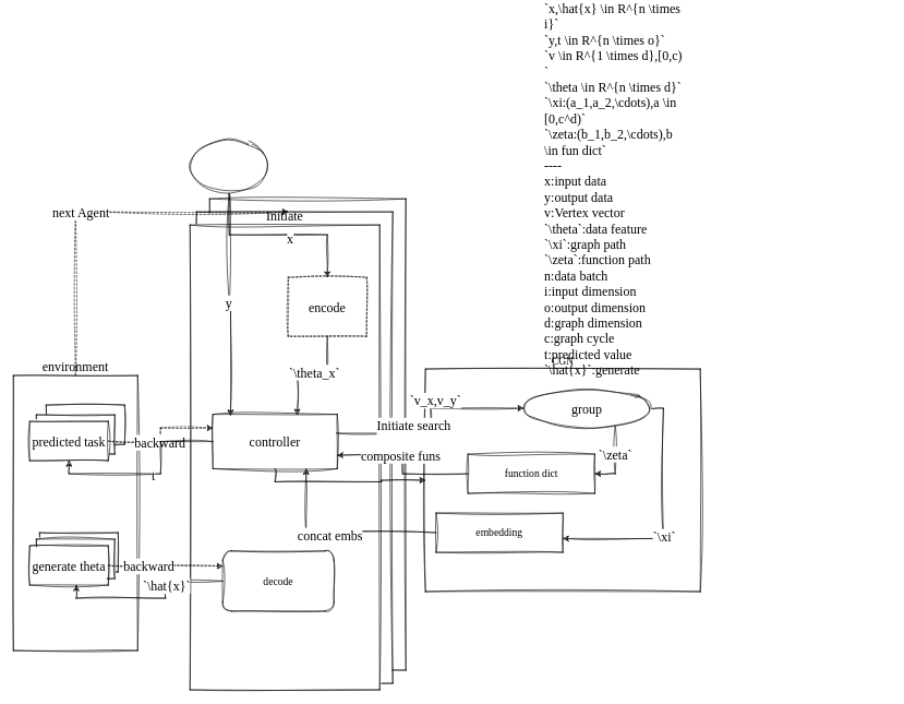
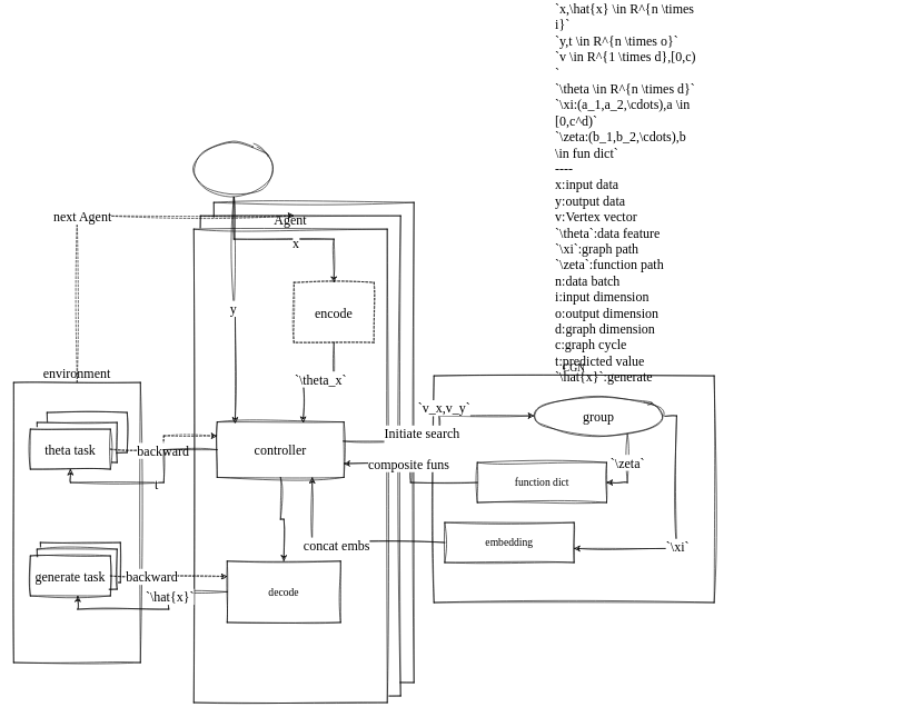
  <mxCell id="0" />
  <mxCell id="1" parent="0" />
  <mxCell id="2" style="edgeStyle=orthogonalEdgeStyle;rounded=0;orthogonalLoop=1;jettySize=auto;html=1;exitX=0.75;exitY=0;exitDx=0;exitDy=0;movable=1;resizable=1;rotatable=1;deletable=1;editable=1;locked=0;connectable=1;labelBackgroundColor=none;fontColor=default;sketch=1;curveFitting=1;jiggle=2;" edge="1" parent="1"><mxGeometry relative="1" as="geometry"><mxPoint x="1360" y="590" as="targetPoint" /></mxGeometry></mxCell>
  <mxCell id="3" value="" style="group;fontSize=20;sketch=1;curveFitting=1;jiggle=2;" vertex="1" connectable="0" parent="1"><mxGeometry x="300" y="330" width="320" height="710" as="geometry" /></mxCell>
  <mxCell id="4" value="" style="rounded=0;whiteSpace=wrap;html=1;sketch=1;hachureGap=4;jiggle=2;curveFitting=1;fontFamily=Architects Daughter;fontSource=https%3A%2F%2Ffonts.googleapis.com%2Fcss%3Ffamily%3DArchitects%2BDaughter;fontSize=20;" vertex="1" parent="3"><mxGeometry x="20" y="-40" width="300" height="720" as="geometry" /></mxCell>
  <mxCell id="5" value="" style="rounded=0;whiteSpace=wrap;html=1;sketch=1;hachureGap=4;jiggle=2;curveFitting=1;fontFamily=Architects Daughter;fontSource=https%3A%2F%2Ffonts.googleapis.com%2Fcss%3Ffamily%3DArchitects%2BDaughter;fontSize=20;" vertex="1" parent="3"><mxGeometry y="-20" width="300" height="720" as="geometry" /></mxCell>
- <mxCell id="6" value="&lt;font style=&quot;font-size: 20px;&quot; data-font-src=&quot;https://fonts.googleapis.com/css?family=Architects+Daughter&quot; face=&quot;Architects Daughter&quot;&gt;Initiate&lt;/font&gt;" style="rounded=0;whiteSpace=wrap;html=1;align=center;labelPosition=center;verticalLabelPosition=top;verticalAlign=bottom;fontSize=16;sketch=1;curveFitting=1;jiggle=2;" vertex="1" parent="3"><mxGeometry x="-10" width="290" height="710" as="geometry" /></mxCell>
+ <mxCell id="6" value="&lt;font style=&quot;font-size: 20px;&quot; data-font-src=&quot;https://fonts.googleapis.com/css?family=Architects+Daughter&quot; face=&quot;Architects Daughter&quot;&gt;Agent&lt;/font&gt;" style="rounded=0;whiteSpace=wrap;html=1;align=center;labelPosition=center;verticalLabelPosition=top;verticalAlign=bottom;fontSize=16;sketch=1;curveFitting=1;jiggle=2;" vertex="1" parent="3"><mxGeometry x="-10" width="290" height="710" as="geometry" /></mxCell>
  <mxCell id="7" value="&lt;font style=&quot;font-size: 20px;&quot; data-font-src=&quot;https://fonts.googleapis.com/css?family=Architects+Daughter&quot; face=&quot;Architects Daughter&quot;&gt;encode&lt;/font&gt;" style="rounded=0;whiteSpace=wrap;html=1;glass=0;fontSize=16;sketch=1;curveFitting=1;jiggle=2;labelPosition=center;verticalLabelPosition=middle;align=center;verticalAlign=middle;dashed=1;" vertex="1" parent="3"><mxGeometry x="140" y="80" width="120" height="90" as="geometry" /></mxCell>
- <mxCell id="8" value="&lt;font data-font-src=&quot;https://fonts.googleapis.com/css?family=Architects+Daughter&quot; face=&quot;Architects Daughter&quot;&gt;decode&lt;/font&gt;" style="whiteSpace=wrap;html=1;fontSize=16;sketch=1;curveFitting=1;jiggle=2;rounded=1;" vertex="1" parent="3"><mxGeometry x="40" y="497.922" width="170" height="91.922" as="geometry" /></mxCell>
+ <mxCell id="8" value="&lt;font data-font-src=&quot;https://fonts.googleapis.com/css?family=Architects+Daughter&quot; face=&quot;Architects Daughter&quot;&gt;decode&lt;/font&gt;" style="rounded=0;whiteSpace=wrap;html=1;fontSize=16;sketch=1;curveFitting=1;jiggle=2;" vertex="1" parent="3"><mxGeometry x="40" y="497.922" width="170" height="91.922" as="geometry" /></mxCell>
  <mxCell id="9" value="controller" style="rounded=0;whiteSpace=wrap;html=1;sketch=1;hachureGap=4;jiggle=2;curveFitting=1;fontFamily=Architects Daughter;fontSource=https%3A%2F%2Ffonts.googleapis.com%2Fcss%3Ffamily%3DArchitects%2BDaughter;fontSize=20;" vertex="1" parent="3"><mxGeometry x="25" y="289.286" width="190" height="82.987" as="geometry" /></mxCell>
- <mxCell id="10" style="edgeStyle=orthogonalEdgeStyle;rounded=0;sketch=1;hachureGap=4;jiggle=2;curveFitting=1;orthogonalLoop=1;jettySize=auto;html=1;exitX=0.5;exitY=1;exitDx=0;exitDy=0;fontFamily=Architects Daughter;fontSource=https%3A%2F%2Ffonts.googleapis.com%2Fcss%3Ffamily%3DArchitects%2BDaughter;fontSize=16;" edge="1" parent="3" source="9" target="14"><mxGeometry relative="1" as="geometry" /></mxCell>
+ <mxCell id="10" style="edgeStyle=orthogonalEdgeStyle;rounded=0;sketch=1;hachureGap=4;jiggle=2;curveFitting=1;orthogonalLoop=1;jettySize=auto;html=1;exitX=0.5;exitY=1;exitDx=0;exitDy=0;entryX=0.5;entryY=0;entryDx=0;entryDy=0;fontFamily=Architects Daughter;fontSource=https%3A%2F%2Ffonts.googleapis.com%2Fcss%3Ffamily%3DArchitects%2BDaughter;fontSize=16;" edge="1" parent="3" source="9" target="8"><mxGeometry relative="1" as="geometry" /></mxCell>
  <mxCell id="11" style="edgeStyle=orthogonalEdgeStyle;rounded=0;sketch=1;hachureGap=4;jiggle=2;curveFitting=1;orthogonalLoop=1;jettySize=auto;html=1;exitX=0.5;exitY=1;exitDx=0;exitDy=0;entryX=0.679;entryY=0.009;entryDx=0;entryDy=0;fontFamily=Architects Daughter;fontSource=https%3A%2F%2Ffonts.googleapis.com%2Fcss%3Ffamily%3DArchitects%2BDaughter;fontSize=16;entryPerimeter=0;" edge="1" parent="3" source="7" target="9"><mxGeometry relative="1" as="geometry" /></mxCell>
  <mxCell id="12" value="`\theta_x`" style="edgeLabel;html=1;align=center;verticalAlign=middle;resizable=0;points=[];fontSize=20;fontFamily=Architects Daughter;sketch=1;curveFitting=1;jiggle=2;" vertex="1" connectable="0" parent="11"><mxGeometry x="-0.037" y="-5" relative="1" as="geometry"><mxPoint as="offset" /></mxGeometry></mxCell>
  <mxCell id="13" value="" style="group;fontSize=16;sketch=1;curveFitting=1;jiggle=2;" vertex="1" connectable="0" parent="1"><mxGeometry x="650" y="550" width="420" height="340" as="geometry" /></mxCell>
  <mxCell id="14" value="&lt;font data-font-src=&quot;https://fonts.googleapis.com/css?family=Architects+Daughter&quot; face=&quot;Architects Daughter&quot;&gt;CGN&lt;/font&gt;" style="rounded=0;whiteSpace=wrap;html=1;labelPosition=center;verticalLabelPosition=top;align=center;verticalAlign=bottom;fontSize=16;sketch=1;curveFitting=1;jiggle=2;" vertex="1" parent="13"><mxGeometry width="420" height="340" as="geometry" /></mxCell>
  <mxCell id="15" value="&lt;font data-font-src=&quot;https://fonts.googleapis.com/css?family=Architects+Daughter&quot; face=&quot;Architects Daughter&quot;&gt;function dict&lt;/font&gt;" style="rounded=0;whiteSpace=wrap;html=1;fontSize=16;sketch=1;curveFitting=1;jiggle=2;" vertex="1" parent="13"><mxGeometry x="64.997" y="130" width="193.846" height="60" as="geometry" /></mxCell>
  <mxCell id="16" value="&lt;font data-font-src=&quot;https://fonts.googleapis.com/css?family=Architects+Daughter&quot; face=&quot;Architects Daughter&quot;&gt;embedding&lt;/font&gt;" style="rounded=0;whiteSpace=wrap;html=1;fontSize=16;sketch=1;curveFitting=1;jiggle=2;" vertex="1" parent="13"><mxGeometry x="16.147" y="220" width="193.846" height="60" as="geometry" /></mxCell>
  <mxCell id="17" style="edgeStyle=orthogonalEdgeStyle;rounded=0;sketch=1;hachureGap=4;jiggle=2;curveFitting=1;orthogonalLoop=1;jettySize=auto;html=1;exitX=0.75;exitY=1;exitDx=0;exitDy=0;entryX=1;entryY=0.5;entryDx=0;entryDy=0;fontFamily=Architects Daughter;fontSource=https%3A%2F%2Ffonts.googleapis.com%2Fcss%3Ffamily%3DArchitects%2BDaughter;fontSize=16;" edge="1" parent="13" source="21" target="15"><mxGeometry relative="1" as="geometry" /></mxCell>
  <mxCell id="18" value="`\zeta`" style="edgeLabel;html=1;align=center;verticalAlign=middle;resizable=0;points=[];fontSize=20;fontFamily=Architects Daughter;sketch=1;curveFitting=1;jiggle=2;" vertex="1" connectable="0" parent="17"><mxGeometry x="-0.177" relative="1" as="geometry"><mxPoint as="offset" /></mxGeometry></mxCell>
  <mxCell id="19" style="edgeStyle=orthogonalEdgeStyle;rounded=0;sketch=1;hachureGap=4;jiggle=2;curveFitting=1;orthogonalLoop=1;jettySize=auto;html=1;exitX=1;exitY=0.5;exitDx=0;exitDy=0;entryX=1;entryY=0.65;entryDx=0;entryDy=0;fontFamily=Architects Daughter;fontSource=https%3A%2F%2Ffonts.googleapis.com%2Fcss%3Ffamily%3DArchitects%2BDaughter;fontSize=16;entryPerimeter=0;" edge="1" parent="13" source="21" target="16"><mxGeometry relative="1" as="geometry" /></mxCell>
  <mxCell id="20" value="`\xi`" style="edgeLabel;html=1;align=center;verticalAlign=middle;resizable=0;points=[];fontSize=20;fontFamily=Architects Daughter;sketch=1;curveFitting=1;jiggle=2;" vertex="1" connectable="0" parent="19"><mxGeometry x="0.151" y="1" relative="1" as="geometry"><mxPoint as="offset" /></mxGeometry></mxCell>
  <mxCell id="21" value="group" style="ellipse;whiteSpace=wrap;html=1;hachureGap=4;fontFamily=Architects Daughter;fontSource=https%3A%2F%2Ffonts.googleapis.com%2Fcss%3Ffamily%3DArchitects%2BDaughter;fontSize=20;sketch=1;curveFitting=1;jiggle=2;" vertex="1" parent="13"><mxGeometry x="150.001" y="30" width="193.846" height="60" as="geometry" /></mxCell>
  <mxCell id="22" style="edgeStyle=orthogonalEdgeStyle;rounded=0;orthogonalLoop=1;jettySize=auto;html=1;exitX=0.995;exitY=0.346;exitDx=0;exitDy=0;sketch=1;curveFitting=1;jiggle=2;exitPerimeter=0;entryX=0;entryY=0.5;entryDx=0;entryDy=0;" edge="1" parent="1" source="9" target="21"><mxGeometry relative="1" as="geometry" /></mxCell>
  <mxCell id="23" value="`v_x,v_y`" style="edgeLabel;html=1;align=center;verticalAlign=bottom;resizable=0;points=[];fontSize=20;sketch=1;curveFitting=1;jiggle=2;fontFamily=Architects Daughter;fontSource=https%3A%2F%2Ffonts.googleapis.com%2Fcss%3Ffamily%3DArchitects%2BDaughter;" vertex="1" connectable="0" parent="22"><mxGeometry x="0.158" y="-2" relative="1" as="geometry"><mxPoint as="offset" /></mxGeometry></mxCell>
  <mxCell id="24" value="&lt;div&gt;Initiate search&lt;/div&gt;&lt;div&gt;&lt;br&gt;&lt;/div&gt;" style="edgeLabel;html=1;align=center;verticalAlign=middle;resizable=0;points=[];fontSize=20;fontFamily=Architects Daughter;sketch=1;curveFitting=1;jiggle=2;" vertex="1" connectable="0" parent="22"><mxGeometry x="-0.277" relative="1" as="geometry"><mxPoint as="offset" /></mxGeometry></mxCell>
  <mxCell id="25" style="edgeStyle=orthogonalEdgeStyle;rounded=0;orthogonalLoop=1;jettySize=auto;html=1;exitX=0.5;exitY=1;exitDx=0;exitDy=0;sketch=1;curveFitting=1;jiggle=2;entryX=0.142;entryY=0.021;entryDx=0;entryDy=0;entryPerimeter=0;" edge="1" parent="1" source="29" target="9"><mxGeometry relative="1" as="geometry" /></mxCell>
  <mxCell id="26" value="y" style="edgeLabel;html=1;align=center;verticalAlign=bottom;resizable=0;points=[];fontSize=20;sketch=1;curveFitting=1;jiggle=2;fontFamily=Architects Daughter;fontSource=https%3A%2F%2Ffonts.googleapis.com%2Fcss%3Ffamily%3DArchitects%2BDaughter;" vertex="1" connectable="0" parent="25"><mxGeometry x="0.076" y="-3" relative="1" as="geometry"><mxPoint as="offset" /></mxGeometry></mxCell>
  <mxCell id="27" style="edgeStyle=orthogonalEdgeStyle;rounded=0;sketch=1;hachureGap=4;jiggle=2;curveFitting=1;orthogonalLoop=1;jettySize=auto;html=1;exitX=0.5;exitY=1;exitDx=0;exitDy=0;entryX=0.5;entryY=0;entryDx=0;entryDy=0;fontFamily=Architects Daughter;fontSource=https%3A%2F%2Ffonts.googleapis.com%2Fcss%3Ffamily%3DArchitects%2BDaughter;fontSize=16;" edge="1" parent="1" source="29" target="7"><mxGeometry relative="1" as="geometry" /></mxCell>
  <mxCell id="28" value="x" style="edgeLabel;html=1;align=center;verticalAlign=middle;resizable=0;points=[];fontSize=20;fontFamily=Architects Daughter;" vertex="1" connectable="0" parent="27"><mxGeometry x="0.12" y="-5" relative="1" as="geometry"><mxPoint as="offset" /></mxGeometry></mxCell>
  <mxCell id="29" value="" style="ellipse;whiteSpace=wrap;html=1;sketch=1;curveFitting=1;jiggle=2;" vertex="1" parent="1"><mxGeometry x="290" y="200" width="120" height="80" as="geometry" /></mxCell>
  <mxCell id="30" value="`x,\hat{x} \in R^{n \times i}`&lt;br&gt;`y,t \in R^{n \times o}`&lt;br&gt;`v \in R^{1 \times d},[0,c)&lt;br&gt;`&lt;br&gt;`\theta \in R^{n \times d}`&lt;br&gt;`\xi:(a_1,a_2,\cdots),a \in [0,c^d)`&lt;br&gt;`\zeta:(b_1,b_2,\cdots),b \in fun dict`&lt;br&gt;----&lt;br&gt;x:input data&lt;br&gt;y:output data&lt;br&gt;v:Vertex vector&lt;br&gt;`\theta`:data feature&lt;br&gt;`\xi`:graph path&lt;br&gt;`\zeta`:function path&lt;br&gt;n:data batch&lt;br&gt;i:input dimension&lt;br&gt;o:output dimension&lt;br&gt;d:graph dimension&lt;br&gt;c:graph cycle&lt;br&gt;t:predicted value&lt;br&gt;`\hat{x}`:generate" style="text;strokeColor=none;align=left;fillColor=none;html=1;verticalAlign=middle;whiteSpace=wrap;rounded=0;fontSize=20;fontFamily=Architects Daughter;sketch=1;curveFitting=1;jiggle=2;" vertex="1" parent="1"><mxGeometry x="830" width="220" height="510" as="geometry" y="20" /></mxCell>
  <mxCell id="31" style="edgeStyle=orthogonalEdgeStyle;rounded=0;sketch=1;hachureGap=4;jiggle=2;curveFitting=1;orthogonalLoop=1;jettySize=auto;html=1;exitX=0;exitY=0.5;exitDx=0;exitDy=0;entryX=1;entryY=0.75;entryDx=0;entryDy=0;fontFamily=Architects Daughter;fontSource=https%3A%2F%2Ffonts.googleapis.com%2Fcss%3Ffamily%3DArchitects%2BDaughter;fontSize=16;" edge="1" parent="1" source="15" target="9"><mxGeometry relative="1" as="geometry" /></mxCell>
  <mxCell id="32" value="composite funs" style="edgeLabel;html=1;align=center;verticalAlign=middle;resizable=0;points=[];fontSize=20;fontFamily=Architects Daughter;sketch=1;curveFitting=1;jiggle=2;" vertex="1" connectable="0" parent="31"><mxGeometry x="0.159" relative="1" as="geometry"><mxPoint as="offset" /></mxGeometry></mxCell>
  <mxCell id="33" style="edgeStyle=orthogonalEdgeStyle;rounded=0;sketch=1;hachureGap=4;jiggle=2;curveFitting=1;orthogonalLoop=1;jettySize=auto;html=1;exitX=0;exitY=0.5;exitDx=0;exitDy=0;entryX=0.75;entryY=1;entryDx=0;entryDy=0;fontFamily=Architects Daughter;fontSource=https%3A%2F%2Ffonts.googleapis.com%2Fcss%3Ffamily%3DArchitects%2BDaughter;fontSize=16;" edge="1" parent="1" source="16" target="9"><mxGeometry relative="1" as="geometry" /></mxCell>
  <mxCell id="34" value="concat embs" style="edgeLabel;html=1;align=center;verticalAlign=middle;resizable=0;points=[];fontSize=20;fontFamily=Architects Daughter;sketch=1;curveFitting=1;jiggle=2;" vertex="1" connectable="0" parent="33"><mxGeometry x="0.1" y="3" relative="1" as="geometry"><mxPoint as="offset" /></mxGeometry></mxCell>
  <mxCell id="35" style="edgeStyle=orthogonalEdgeStyle;rounded=0;sketch=1;hachureGap=4;jiggle=2;curveFitting=1;orthogonalLoop=1;jettySize=auto;html=1;exitX=0.5;exitY=0;exitDx=0;exitDy=0;fontFamily=Architects Daughter;fontSource=https%3A%2F%2Ffonts.googleapis.com%2Fcss%3Ffamily%3DArchitects%2BDaughter;fontSize=16;dashed=1;" edge="1" parent="1" source="38"><mxGeometry relative="1" as="geometry"><mxPoint x="440" y="310" as="targetPoint" /><Array as="points"><mxPoint x="155" y="310" /><mxPoint x="325" y="310" /></Array></mxGeometry></mxCell>
  <mxCell id="36" value="next Agent" style="edgeLabel;html=1;align=center;verticalAlign=middle;resizable=0;points=[];fontSize=20;fontFamily=Architects Daughter;" vertex="1" connectable="0" parent="35"><mxGeometry x="-0.107" relative="1" as="geometry"><mxPoint as="offset" /></mxGeometry></mxCell>
  <mxCell id="37" value="" style="group" vertex="1" connectable="0" parent="1"><mxGeometry x="20" y="560" width="190" height="420" as="geometry" /></mxCell>
  <mxCell id="38" value="environment" style="rounded=0;whiteSpace=wrap;html=1;sketch=1;hachureGap=4;jiggle=2;curveFitting=1;fontFamily=Architects Daughter;fontSource=https%3A%2F%2Ffonts.googleapis.com%2Fcss%3Ffamily%3DArchitects%2BDaughter;fontSize=20;labelPosition=center;verticalLabelPosition=top;align=center;verticalAlign=bottom;fillColor=default;" vertex="1" parent="37"><mxGeometry width="190" height="420" as="geometry" /></mxCell>
  <mxCell id="39" value="" style="rounded=0;whiteSpace=wrap;html=1;sketch=1;hachureGap=4;jiggle=2;curveFitting=1;fontFamily=Architects Daughter;fontSource=https%3A%2F%2Ffonts.googleapis.com%2Fcss%3Ffamily%3DArchitects%2BDaughter;fontSize=20;" vertex="1" parent="37"><mxGeometry x="50" y="45" width="120" height="60" as="geometry" /></mxCell>
  <mxCell id="40" value="" style="rounded=0;whiteSpace=wrap;html=1;sketch=1;hachureGap=4;jiggle=2;curveFitting=1;fontFamily=Architects Daughter;fontSource=https%3A%2F%2Ffonts.googleapis.com%2Fcss%3Ffamily%3DArchitects%2BDaughter;fontSize=20;" vertex="1" parent="37"><mxGeometry x="35" y="60" width="120" height="60" as="geometry" /></mxCell>
- <mxCell id="41" value="predicted task" style="rounded=0;whiteSpace=wrap;html=1;sketch=1;hachureGap=4;jiggle=2;curveFitting=1;fontFamily=Architects Daughter;fontSource=https%3A%2F%2Ffonts.googleapis.com%2Fcss%3Ffamily%3DArchitects%2BDaughter;fontSize=20;" vertex="1" parent="37"><mxGeometry x="25" y="70" width="120" height="60" as="geometry" /></mxCell>
+ <mxCell id="41" value="theta task" style="rounded=0;whiteSpace=wrap;html=1;sketch=1;hachureGap=4;jiggle=2;curveFitting=1;fontFamily=Architects Daughter;fontSource=https%3A%2F%2Ffonts.googleapis.com%2Fcss%3Ffamily%3DArchitects%2BDaughter;fontSize=20;" vertex="1" parent="37"><mxGeometry x="25" y="70" width="120" height="60" as="geometry" /></mxCell>
  <mxCell id="42" value="" style="rounded=0;whiteSpace=wrap;html=1;sketch=1;hachureGap=4;jiggle=2;curveFitting=1;fontFamily=Architects Daughter;fontSource=https%3A%2F%2Ffonts.googleapis.com%2Fcss%3Ffamily%3DArchitects%2BDaughter;fontSize=20;" vertex="1" parent="37"><mxGeometry x="40" y="240" width="120" height="60" as="geometry" /></mxCell>
  <mxCell id="43" value="" style="rounded=0;whiteSpace=wrap;html=1;sketch=1;hachureGap=4;jiggle=2;curveFitting=1;fontFamily=Architects Daughter;fontSource=https%3A%2F%2Ffonts.googleapis.com%2Fcss%3Ffamily%3DArchitects%2BDaughter;fontSize=20;" vertex="1" parent="37"><mxGeometry x="35" y="250" width="120" height="60" as="geometry" /></mxCell>
- <mxCell id="44" value="generate theta" style="rounded=0;whiteSpace=wrap;html=1;sketch=1;hachureGap=4;jiggle=2;curveFitting=1;fontFamily=Architects Daughter;fontSource=https%3A%2F%2Ffonts.googleapis.com%2Fcss%3Ffamily%3DArchitects%2BDaughter;fontSize=20;" vertex="1" parent="37"><mxGeometry x="25" y="260" width="120" height="60" as="geometry" /></mxCell>
+ <mxCell id="44" value="generate task" style="rounded=0;whiteSpace=wrap;html=1;sketch=1;hachureGap=4;jiggle=2;curveFitting=1;fontFamily=Architects Daughter;fontSource=https%3A%2F%2Ffonts.googleapis.com%2Fcss%3Ffamily%3DArchitects%2BDaughter;fontSize=20;" vertex="1" parent="37"><mxGeometry x="25" y="260" width="120" height="60" as="geometry" /></mxCell>
  <mxCell id="45" style="edgeStyle=orthogonalEdgeStyle;rounded=0;sketch=1;hachureGap=4;jiggle=2;curveFitting=1;orthogonalLoop=1;jettySize=auto;html=1;exitX=1;exitY=0.5;exitDx=0;exitDy=0;entryX=0;entryY=0.25;entryDx=0;entryDy=0;fontFamily=Architects Daughter;fontSource=https%3A%2F%2Ffonts.googleapis.com%2Fcss%3Ffamily%3DArchitects%2BDaughter;fontSize=16;dashed=1;" edge="1" parent="1" source="41" target="9"><mxGeometry relative="1" as="geometry" /></mxCell>
  <mxCell id="46" value="backward" style="edgeLabel;html=1;align=center;verticalAlign=middle;resizable=0;points=[];fontSize=20;fontFamily=Architects Daughter;" vertex="1" connectable="0" parent="45"><mxGeometry x="-0.136" y="-1" relative="1" as="geometry"><mxPoint as="offset" /></mxGeometry></mxCell>
  <mxCell id="47" style="edgeStyle=orthogonalEdgeStyle;rounded=0;sketch=1;hachureGap=4;jiggle=2;curveFitting=1;orthogonalLoop=1;jettySize=auto;html=1;exitX=0;exitY=0.5;exitDx=0;exitDy=0;fontFamily=Architects Daughter;fontSource=https%3A%2F%2Ffonts.googleapis.com%2Fcss%3Ffamily%3DArchitects%2BDaughter;fontSize=16;entryX=0.5;entryY=1;entryDx=0;entryDy=0;" edge="1" parent="1" source="9" target="41"><mxGeometry relative="1" as="geometry"><mxPoint x="378" y="1230" as="targetPoint" /></mxGeometry></mxCell>
  <mxCell id="48" value="t" style="edgeLabel;html=1;align=center;verticalAlign=middle;resizable=0;points=[];fontSize=20;fontFamily=Architects Daughter;" vertex="1" connectable="0" parent="47"><mxGeometry x="-0.027" y="2" relative="1" as="geometry"><mxPoint as="offset" /></mxGeometry></mxCell>
  <mxCell id="49" style="edgeStyle=orthogonalEdgeStyle;rounded=0;sketch=1;hachureGap=4;jiggle=2;curveFitting=1;orthogonalLoop=1;jettySize=auto;html=1;exitX=1;exitY=0.5;exitDx=0;exitDy=0;entryX=0;entryY=0.25;entryDx=0;entryDy=0;fontFamily=Architects Daughter;fontSource=https%3A%2F%2Ffonts.googleapis.com%2Fcss%3Ffamily%3DArchitects%2BDaughter;fontSize=16;dashed=1;" edge="1" parent="1" source="44" target="8"><mxGeometry relative="1" as="geometry" /></mxCell>
  <mxCell id="50" value="backward" style="edgeLabel;html=1;align=center;verticalAlign=middle;resizable=0;points=[];fontSize=20;fontFamily=Architects Daughter;" vertex="1" connectable="0" parent="49"><mxGeometry x="-0.308" relative="1" as="geometry"><mxPoint as="offset" /></mxGeometry></mxCell>
  <mxCell id="51" style="edgeStyle=orthogonalEdgeStyle;rounded=0;orthogonalLoop=1;jettySize=auto;html=1;exitX=0;exitY=0.5;exitDx=0;exitDy=0;sketch=1;curveFitting=1;jiggle=2;entryX=0.592;entryY=1;entryDx=0;entryDy=0;entryPerimeter=0;" edge="1" parent="1" source="8" target="44"><mxGeometry relative="1" as="geometry"><mxPoint x="470" y="1240" as="targetPoint" /></mxGeometry></mxCell>
  <mxCell id="52" value="`\hat{x}`" style="edgeLabel;html=1;align=center;verticalAlign=middle;resizable=0;points=[];fontSize=20;fontFamily=Architects Daughter;" vertex="1" connectable="0" parent="51"><mxGeometry x="-0.303" y="1" relative="1" as="geometry"><mxPoint as="offset" /></mxGeometry></mxCell>
